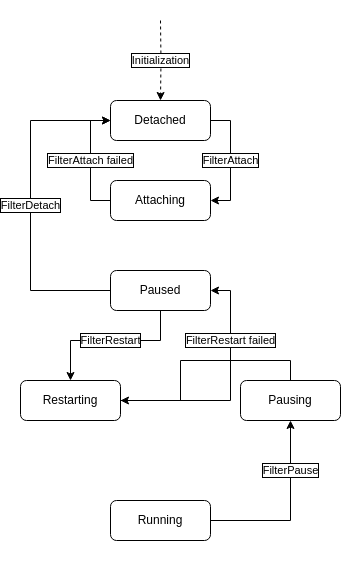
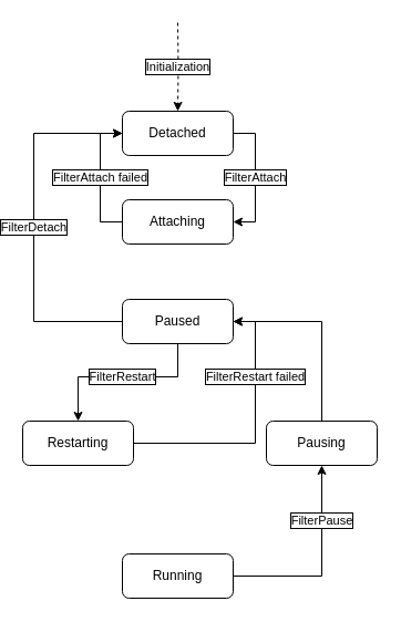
  <mxCell id="0" />
  <mxCell id="1" parent="0" />
  <mxCell id="2" value="&lt;div&gt;FilterAttach&lt;/div&gt;" style="edgeStyle=orthogonalEdgeStyle;rounded=0;orthogonalLoop=1;jettySize=auto;html=1;exitX=1;exitY=0.5;exitDx=0;exitDy=0;entryX=1;entryY=0.5;entryDx=0;entryDy=0;labelBorderColor=#000000;" edge="1" parent="1" source="4" target="6"><mxGeometry relative="1" as="geometry" /></mxCell>
  <mxCell id="3" value="Initialization" style="edgeStyle=orthogonalEdgeStyle;orthogonalLoop=1;jettySize=auto;html=1;entryX=0.5;entryY=0;entryDx=0;entryDy=0;labelBorderColor=#000000;rounded=0;strokeColor=#000000;dashed=1;" edge="1" parent="1" target="4"><mxGeometry relative="1" as="geometry"><mxPoint x="160" y="20" as="sourcePoint" /></mxGeometry></mxCell>
  <mxCell id="4" value="&lt;div&gt;Detached&lt;/div&gt;" style="rounded=1;whiteSpace=wrap;html=1;shadow=0;glass=0;comic=0;" vertex="1" parent="1"><mxGeometry x="110" y="100" width="100" height="40" as="geometry" /></mxCell>
  <mxCell id="5" value="&lt;div&gt;FilterAttach failed&lt;/div&gt;" style="edgeStyle=orthogonalEdgeStyle;rounded=0;orthogonalLoop=1;jettySize=auto;html=1;exitX=0;exitY=0.5;exitDx=0;exitDy=0;entryX=0;entryY=0.5;entryDx=0;entryDy=0;labelBorderColor=#000000;spacing=2;" edge="1" parent="1" source="6" target="4"><mxGeometry relative="1" as="geometry" /></mxCell>
  <mxCell id="6" value="Attaching" style="rounded=1;whiteSpace=wrap;html=1;" vertex="1" parent="1"><mxGeometry x="110" y="180" width="100" height="40" as="geometry" /></mxCell>
  <mxCell id="7" value="FilterDetach" style="edgeStyle=orthogonalEdgeStyle;rounded=0;orthogonalLoop=1;jettySize=auto;html=1;exitX=0;exitY=0.5;exitDx=0;exitDy=0;entryX=0;entryY=0.5;entryDx=0;entryDy=0;labelBorderColor=#000000;" edge="1" parent="1" source="9" target="4"><mxGeometry relative="1" as="geometry"><Array as="points"><mxPoint x="30" y="290" /><mxPoint x="30" y="120" /></Array></mxGeometry></mxCell>
  <mxCell id="8" value="&lt;div&gt;FilterRestart&lt;/div&gt;" style="edgeStyle=orthogonalEdgeStyle;rounded=0;orthogonalLoop=1;jettySize=auto;html=1;exitX=0.5;exitY=1;exitDx=0;exitDy=0;entryX=0.5;entryY=0;entryDx=0;entryDy=0;labelBorderColor=#000000;" edge="1" parent="1" source="9" target="11"><mxGeometry relative="1" as="geometry"><Array as="points"><mxPoint x="160" y="340" /><mxPoint x="70" y="340" /></Array></mxGeometry></mxCell>
  <mxCell id="9" value="&lt;div&gt;Paused&lt;/div&gt;" style="rounded=1;whiteSpace=wrap;html=1;" vertex="1" parent="1"><mxGeometry x="110" y="270" width="100" height="40" as="geometry" /></mxCell>
  <mxCell id="10" value="&lt;div&gt;FilterRestart failed&lt;/div&gt;" style="edgeStyle=orthogonalEdgeStyle;rounded=0;orthogonalLoop=1;jettySize=auto;html=1;exitX=1;exitY=0.5;exitDx=0;exitDy=0;entryX=1;entryY=0.5;entryDx=0;entryDy=0;labelBorderColor=#000000;" edge="1" parent="1" source="11" target="9"><mxGeometry x="0.417" relative="1" as="geometry"><mxPoint as="offset" /></mxGeometry></mxCell>
  <mxCell id="11" value="&lt;div&gt;Restarting&lt;/div&gt;" style="rounded=1;whiteSpace=wrap;html=1;" vertex="1" parent="1"><mxGeometry x="20" y="380" width="100" height="40" as="geometry" /></mxCell>
- <mxCell id="12" style="edgeStyle=orthogonalEdgeStyle;rounded=0;orthogonalLoop=1;jettySize=auto;html=1;exitX=0.5;exitY=0;exitDx=0;exitDy=0;" edge="1" parent="1" source="13" target="11"><mxGeometry relative="1" as="geometry" /></mxCell>
+ <mxCell id="12" style="edgeStyle=orthogonalEdgeStyle;rounded=0;orthogonalLoop=1;jettySize=auto;html=1;exitX=0.5;exitY=0;exitDx=0;exitDy=0;entryX=1;entryY=0.5;entryDx=0;entryDy=0;" edge="1" parent="1" source="13" target="9"><mxGeometry relative="1" as="geometry" /></mxCell>
  <mxCell id="13" value="&lt;div&gt;Pausing&lt;/div&gt;" style="rounded=1;whiteSpace=wrap;html=1;" vertex="1" parent="1"><mxGeometry x="240" y="380" width="100" height="40" as="geometry" /></mxCell>
  <mxCell id="14" value="FilterPause" style="edgeStyle=orthogonalEdgeStyle;rounded=0;orthogonalLoop=1;jettySize=auto;html=1;exitX=1;exitY=0.5;exitDx=0;exitDy=0;entryX=0.5;entryY=1;entryDx=0;entryDy=0;labelBorderColor=#000000;" edge="1" parent="1" source="15" target="13"><mxGeometry x="0.444" relative="1" as="geometry"><mxPoint as="offset" /></mxGeometry></mxCell>
  <mxCell id="15" value="&lt;div&gt;Running&lt;/div&gt;" style="rounded=1;whiteSpace=wrap;html=1;" vertex="1" parent="1"><mxGeometry x="110" y="500" width="100" height="40" as="geometry" /></mxCell>
